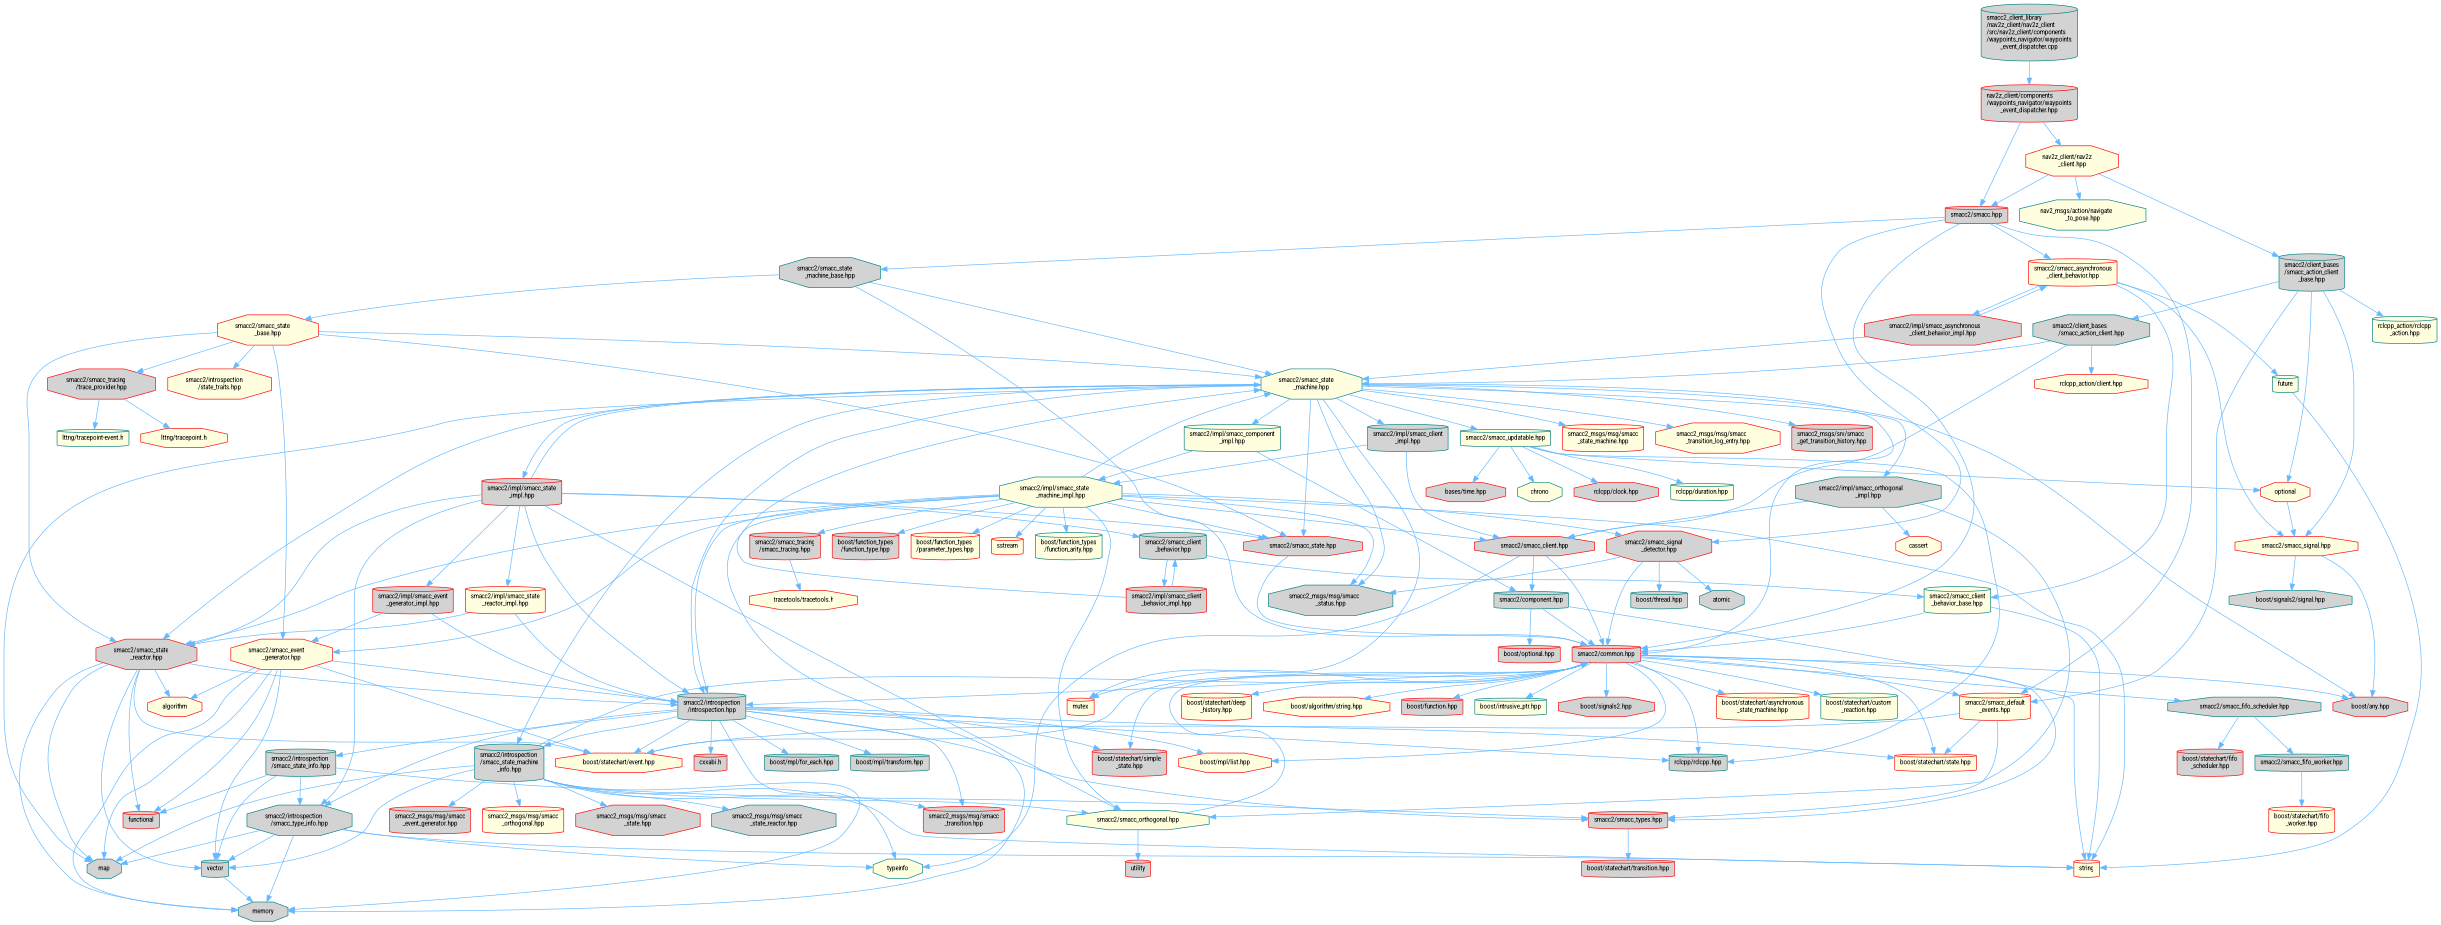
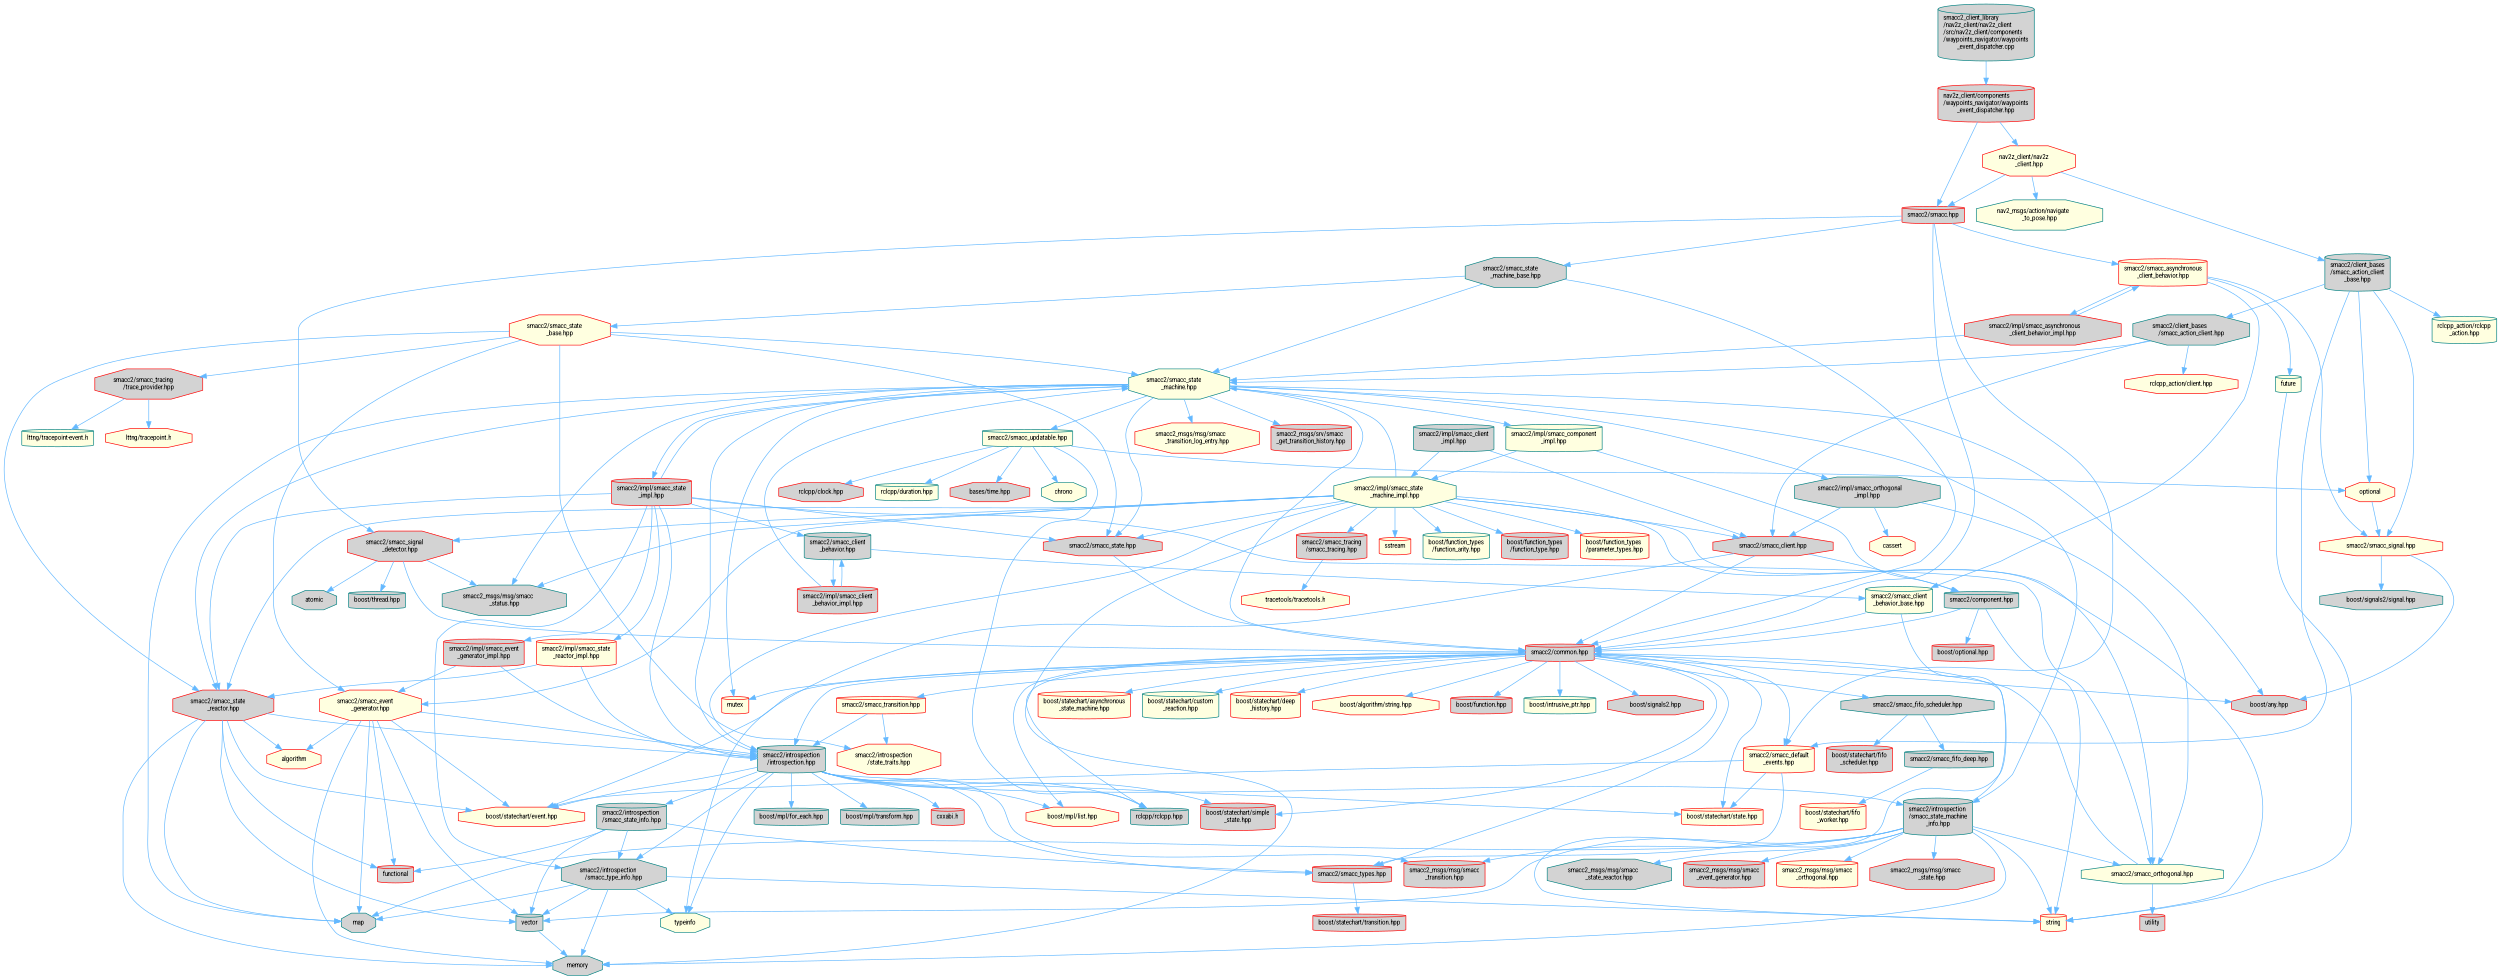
  digraph {
    fontname="Roboto Condensed"
    node [color=red fillcolor=lightgrey fontname="Roboto Condensed" fontsize=10 shape=cylinder style=filled]
    edge [color=steelblue1 fontname="Roboto Condensed" fontsize=10 labelfontname=Helvetica labelfontsize=10 style=solid]
    n1 [color=teal fontcolor=black height=0.2 label="smacc2_client_library\l/nav2z_client/nav2z_client\l/src/nav2z_client/components\l/waypoints_navigator/waypoints\l_event_dispatcher.cpp" width=0.4]
    n2 [height=0.2 label="nav2z_client/components\l/waypoints_navigator/waypoints\l_event_dispatcher.hpp" width=0.4]
    n3 [fillcolor=lightyellow height=0.2 label="nav2z_client/nav2z\l_client.hpp" shape=octagon width=0.4]
    n4 [height=0.2 label="smacc2/smacc.hpp" width=0.4]
    n5 [color=teal height=0.2 label="smacc2/client_bases\l/smacc_action_client\l_base.hpp" width=0.4]
    n6 [color=teal fillcolor=lightyellow height=0.2 label="nav2_msgs/action/navigate\l_to_pose.hpp" shape=octagon width=0.4]
    n7 [fillcolor=lightyellow height=0.2 label="smacc2/smacc_default\l_events.hpp" width=0.4]
    n8 [height=0.2 label="smacc2/common.hpp" width=0.4]
    n9 [height=0.2 label="smacc2/smacc_signal\l_detector.hpp" shape=octagon width=0.4]
    n10 [fillcolor=lightyellow height=0.2 label="smacc2/smacc_asynchronous\l_client_behavior.hpp" width=0.4]
    n11 [color=teal height=0.2 label="smacc2/smacc_state\l_machine_base.hpp" shape=octagon width=0.4]
    n12 [color=teal height=0.2 label="smacc2/client_bases\l/smacc_action_client.hpp" shape=octagon width=0.4]
    n13 [fillcolor=lightyellow height=0.2 label="smacc2/smacc_signal.hpp" shape=octagon width=0.4]
    n14 [fillcolor=lightyellow height=0.2 label=optional shape=octagon width=0.4]
    n15 [color=teal fillcolor=lightyellow height=0.2 label="rclcpp_action/rclcpp\l_action.hpp" width=0.4]
    n16 [height=0.2 label="smacc2/smacc_client.hpp" shape=octagon width=0.4]
    n17 [color=teal fillcolor=lightyellow height=0.2 label="smacc2/smacc_state\l_machine.hpp" shape=octagon width=0.4]
    n18 [fillcolor=lightyellow height=0.2 label="rclcpp_action/client.hpp" shape=octagon width=0.4]
    n19 [fillcolor=lightyellow height=0.2 label="boost/statechart/event.hpp" shape=octagon width=0.4]
    n20 [fillcolor=lightyellow height=0.2 label="boost/statechart/state.hpp" width=0.4]
    n21 [height=0.2 label="smacc2/smacc_types.hpp" width=0.4]
    n22 [height=0.2 label="boost/any.hpp" shape=octagon width=0.4]
    n23 [color=teal height=0.2 label="boost/signals2/signal.hpp" shape=octagon width=0.4]
    n24 [color=teal fillcolor=lightyellow height=0.2 label=typeinfo shape=octagon width=0.4]
    n25 [color=teal height=0.2 label="smacc2/component.hpp" width=0.4]
    n26 [fillcolor=lightyellow height=0.2 label=mutex width=0.4]
    n27 [color=teal height=0.2 label="smacc2/introspection\l/introspection.hpp" width=0.4]
    n28 [color=teal height=0.2 label="smacc2/introspection\l/smacc_state_machine\l_info.hpp" width=0.4]
    n29 [color=teal height=0.2 label=map shape=octagon width=0.4]
    n30 [color=teal fillcolor=lightyellow height=0.2 label="smacc2/smacc_updatable.hpp" width=0.4]
-   n31 [fillcolor=lightyellow height=0.2 label="smacc2_msgs/msg/smacc\l_state_machine.hpp" width=0.4]
    n32 [color=teal height=0.2 label="smacc2_msgs/msg/smacc\l_status.hpp" shape=octagon width=0.4]
    n33 [fillcolor=lightyellow height=0.2 label="smacc2_msgs/msg/smacc\l_transition_log_entry.hpp" shape=octagon width=0.4]
    n34 [height=0.2 label="smacc2_msgs/srv/smacc\l_get_transition_history.hpp" width=0.4]
    n35 [height=0.2 label="smacc2/smacc_state.hpp" shape=octagon width=0.4]
    n36 [height=0.2 label="smacc2/smacc_state\l_reactor.hpp" shape=octagon width=0.4]
    n37 [color=teal height=0.2 label="smacc2/impl/smacc_client\l_impl.hpp" width=0.4]
    n38 [color=teal fillcolor=lightyellow height=0.2 label="smacc2/impl/smacc_component\l_impl.hpp" width=0.4]
    n39 [color=teal height=0.2 label="smacc2/impl/smacc_orthogonal\l_impl.hpp" shape=octagon width=0.4]
    n40 [height=0.2 label="smacc2/impl/smacc_state\l_impl.hpp" width=0.4]
    n41 [fillcolor=lightyellow height=0.2 label="boost/statechart/asynchronous\l_state_machine.hpp" width=0.4]
    n42 [color=teal fillcolor=lightyellow height=0.2 label="boost/statechart/custom\l_reaction.hpp" width=0.4]
    n43 [fillcolor=lightyellow height=0.2 label="boost/statechart/deep\l_history.hpp" width=0.4]
    n44 [height=0.2 label="boost/statechart/simple\l_state.hpp" width=0.4]
    n45 [fillcolor=lightyellow height=0.2 label="boost/algorithm/string.hpp" shape=octagon width=0.4]
    n46 [height=0.2 label="boost/function.hpp" width=0.4]
    n47 [color=teal fillcolor=lightyellow height=0.2 label="boost/intrusive_ptr.hpp" width=0.4]
    n48 [fillcolor=lightyellow height=0.2 label="boost/mpl/list.hpp" shape=octagon width=0.4]
    n49 [height=0.2 label="boost/signals2.hpp" shape=octagon width=0.4]
    n50 [color=teal height=0.2 label="rclcpp/rclcpp.hpp" width=0.4]
    n51 [color=teal height=0.2 label="smacc2/smacc_fifo_scheduler.hpp" shape=octagon width=0.4]
+   n52 [fillcolor=lightyellow height=0.2 label="smacc2/smacc_transition.hpp" width=0.4]
    n53 [fillcolor=lightyellow height=0.2 label=string width=0.4]
    n54 [height=0.2 label="boost/optional.hpp" width=0.4]
    n55 [color=teal height=0.2 label="boost/mpl/for_each.hpp" width=0.4]
    n56 [color=teal height=0.2 label="boost/mpl/transform.hpp" width=0.4]
    n57 [color=teal height=0.2 label="smacc2/introspection\l/smacc_state_info.hpp" width=0.4]
    n58 [color=teal height=0.2 label="smacc2/introspection\l/smacc_type_info.hpp" shape=octagon width=0.4]
    n59 [height=0.2 label="cxxabi.h" width=0.4]
    n60 [height=0.2 label="smacc2_msgs/msg/smacc\l_transition.hpp" width=0.4]
    n61 [height=0.2 label="boost/statechart/transition.hpp" width=0.4]
    n62 [height=0.2 label="boost/statechart/fifo\l_scheduler.hpp" width=0.4]
-   n63 [color=teal height=0.2 label="smacc2/smacc_fifo_worker.hpp" width=0.4]
+   n63 [color=teal height=0.2 label="smacc2/smacc_fifo_deep.hpp" width=0.4]
    n64 [fillcolor=lightyellow height=0.2 label="smacc2/introspection\l/state_traits.hpp" shape=octagon width=0.4]
    n65 [height=0.2 label=functional width=0.4]
    n66 [color=teal height=0.2 label=vector width=0.4]
    n67 [color=teal height=0.2 label=memory shape=octagon width=0.4]
    n68 [color=teal fillcolor=lightyellow height=0.2 label="smacc2/smacc_orthogonal.hpp" shape=octagon width=0.4]
    n69 [height=0.2 label="smacc2_msgs/msg/smacc\l_event_generator.hpp" width=0.4]
    n70 [fillcolor=lightyellow height=0.2 label="smacc2_msgs/msg/smacc\l_orthogonal.hpp" width=0.4]
    n71 [height=0.2 label="smacc2_msgs/msg/smacc\l_state.hpp" shape=octagon width=0.4]
    n72 [color=teal height=0.2 label="smacc2_msgs/msg/smacc\l_state_reactor.hpp" shape=octagon width=0.4]
    n73 [height=0.2 label=utility width=0.4]
    n74 [fillcolor=lightyellow height=0.2 label="boost/statechart/fifo\l_worker.hpp" width=0.4]
    n75 [color=teal fillcolor=lightyellow height=0.2 label=chrono shape=octagon width=0.4]
    n76 [height=0.2 label="rclcpp/clock.hpp" shape=octagon width=0.4]
    n77 [color=teal fillcolor=lightyellow height=0.2 label="rclcpp/duration.hpp" width=0.4]
    n78 [height=0.2 label="bases/time.hpp" shape=octagon width=0.4]
    n79 [fillcolor=lightyellow height=0.2 label=algorithm shape=octagon width=0.4]
    n80 [color=teal fillcolor=lightyellow height=0.2 label="smacc2/impl/smacc_state\l_machine_impl.hpp" shape=octagon width=0.4]
    n81 [fillcolor=lightyellow height=0.2 label=cassert shape=octagon width=0.4]
    n82 [color=teal height=0.2 label="smacc2/smacc_client\l_behavior.hpp" width=0.4]
    n83 [height=0.2 label="smacc2/impl/smacc_event\l_generator_impl.hpp" width=0.4]
    n84 [fillcolor=lightyellow height=0.2 label="smacc2/impl/smacc_state\l_reactor_impl.hpp" width=0.4]
    n85 [fillcolor=lightyellow height=0.2 label=sstream width=0.4]
    n86 [fillcolor=lightyellow height=0.2 label="smacc2/smacc_event\l_generator.hpp" shape=octagon width=0.4]
    n87 [color=teal fillcolor=lightyellow height=0.2 label="boost/function_types\l/function_arity.hpp" width=0.4]
    n88 [height=0.2 label="boost/function_types\l/function_type.hpp" width=0.4]
    n89 [fillcolor=lightyellow height=0.2 label="boost/function_types\l/parameter_types.hpp" width=0.4]
    n90 [height=0.2 label="smacc2/smacc_tracing\l/smacc_tracing.hpp" width=0.4]
    n91 [color=teal height=0.2 label=atomic shape=octagon width=0.4]
    n92 [color=teal height=0.2 label="boost/thread.hpp" width=0.4]
    n93 [fillcolor=lightyellow height=0.2 label="tracetools/tracetools.h" shape=octagon width=0.4]
    n94 [color=teal fillcolor=lightyellow height=0.2 label="smacc2/smacc_client\l_behavior_base.hpp" width=0.4]
    n95 [height=0.2 label="smacc2/impl/smacc_client\l_behavior_impl.hpp" width=0.4]
    n96 [color=teal fillcolor=lightyellow height=0.2 label=future width=0.4]
    n97 [height=0.2 label="smacc2/impl/smacc_asynchronous\l_client_behavior_impl.hpp" shape=octagon width=0.4]
    n98 [fillcolor=lightyellow height=0.2 label="smacc2/smacc_state\l_base.hpp" shape=octagon width=0.4]
    n99 [height=0.2 label="smacc2/smacc_tracing\l/trace_provider.hpp" shape=octagon width=0.4]
    n100 [fillcolor=lightyellow height=0.2 label="lttng/tracepoint.h" shape=octagon width=0.4]
    n101 [color=teal fillcolor=lightyellow height=0.2 label="lttng/tracepoint-event.h" width=0.4]
    n1 -> n2
    n2 -> n3
    n2 -> n4
    n3 -> n4
    n3 -> n5
    n3 -> n6
    n4 -> n7
    n4 -> n8
    n4 -> n9
    n4 -> n10
    n4 -> n11
    n5 -> n7
    n5 -> n12
    n5 -> n13
    n5 -> n14
    n5 -> n15
    n7 -> n19
    n7 -> n20
    n7 -> n21
    n8 -> n7
    n8 -> n19
    n8 -> n20
    n8 -> n21
    n8 -> n22
    n8 -> n26
    n8 -> n27
    n8 -> n41
    n8 -> n42
    n8 -> n43
    n8 -> n44
    n8 -> n45
    n8 -> n46
    n8 -> n47
    n8 -> n48
    n8 -> n49
    n8 -> n50
    n8 -> n51
+   n8 -> n52
    n9 -> n8
    n9 -> n32
    n9 -> n91
    n9 -> n92
    n10 -> n13
    n10 -> n94
    n10 -> n96
    n10 -> n97
    n11 -> n8
    n11 -> n17
    n11 -> n98
    n12 -> n16
    n12 -> n17
    n12 -> n18
    n13 -> n22
    n13 -> n23
    n14 -> n13
    n16 -> n8
    n16 -> n24
    n16 -> n25
    n17 -> n8
    n17 -> n22
    n17 -> n26
    n17 -> n27
    n17 -> n28
    n17 -> n29
    n17 -> n30
-   n17 -> n31
    n17 -> n32
    n17 -> n33
    n17 -> n34
    n17 -> n35
    n17 -> n36
-   n17 -> n37
    n17 -> n38
    n17 -> n39
    n17 -> n40
    n21 -> n61
    n25 -> n8
    n25 -> n53
    n25 -> n54
    n27 -> n19
    n27 -> n20
    n27 -> n21
    n27 -> n24
    n27 -> n28
    n27 -> n44
    n27 -> n48
    n27 -> n50
    n27 -> n55
    n27 -> n56
    n27 -> n57
    n27 -> n58
    n27 -> n59
    n27 -> n60
    n28 -> n8
    n28 -> n29
    n28 -> n53
    n28 -> n60
    n28 -> n66
    n28 -> n67
    n28 -> n68
    n28 -> n69
    n28 -> n70
    n28 -> n71
    n28 -> n72
    n30 -> n14
    n30 -> n50
    n30 -> n75
    n30 -> n76
    n30 -> n77
    n30 -> n78
    n35 -> n8
    n36 -> n19
    n36 -> n27
    n36 -> n29
    n36 -> n65
    n36 -> n66
    n36 -> n67
    n36 -> n79
    n37 -> n16
    n37 -> n80
    n38 -> n25
    n38 -> n80
    n39 -> n16
    n39 -> n68
    n39 -> n81
    n40 -> n17
    n40 -> n27
    n40 -> n35
    n40 -> n36
    n40 -> n58
    n40 -> n68
    n40 -> n82
    n40 -> n83
    n40 -> n84
    n51 -> n62
    n51 -> n63
+   n52 -> n27
+   n52 -> n64
    n57 -> n21
    n57 -> n58
    n57 -> n65
    n57 -> n66
    n58 -> n24
    n58 -> n29
    n58 -> n53
    n58 -> n66
    n58 -> n67
    n63 -> n74
    n66 -> n67
    n68 -> n8
    n68 -> n73
    n80 -> n9
    n80 -> n16
    n80 -> n17
    n80 -> n27
    n80 -> n32
    n80 -> n35
    n80 -> n36
    n80 -> n53
    n80 -> n67
    n80 -> n68
    n80 -> n85
    n80 -> n86
    n80 -> n87
    n80 -> n88
    n80 -> n89
    n80 -> n90
    n82 -> n94
    n82 -> n95
    n83 -> n27
    n83 -> n86
    n84 -> n27
    n84 -> n36
    n86 -> n19
    n86 -> n27
    n86 -> n29
    n86 -> n65
    n86 -> n66
    n86 -> n67
    n86 -> n79
    n90 -> n93
    n94 -> n8
    n94 -> n53
    n95 -> n17
    n95 -> n82
    n96 -> n53
    n97 -> n10
    n97 -> n17
    n98 -> n17
    n98 -> n35
    n98 -> n36
    n98 -> n64
    n98 -> n86
    n98 -> n99
    n99 -> n100
    n99 -> n101
  }
